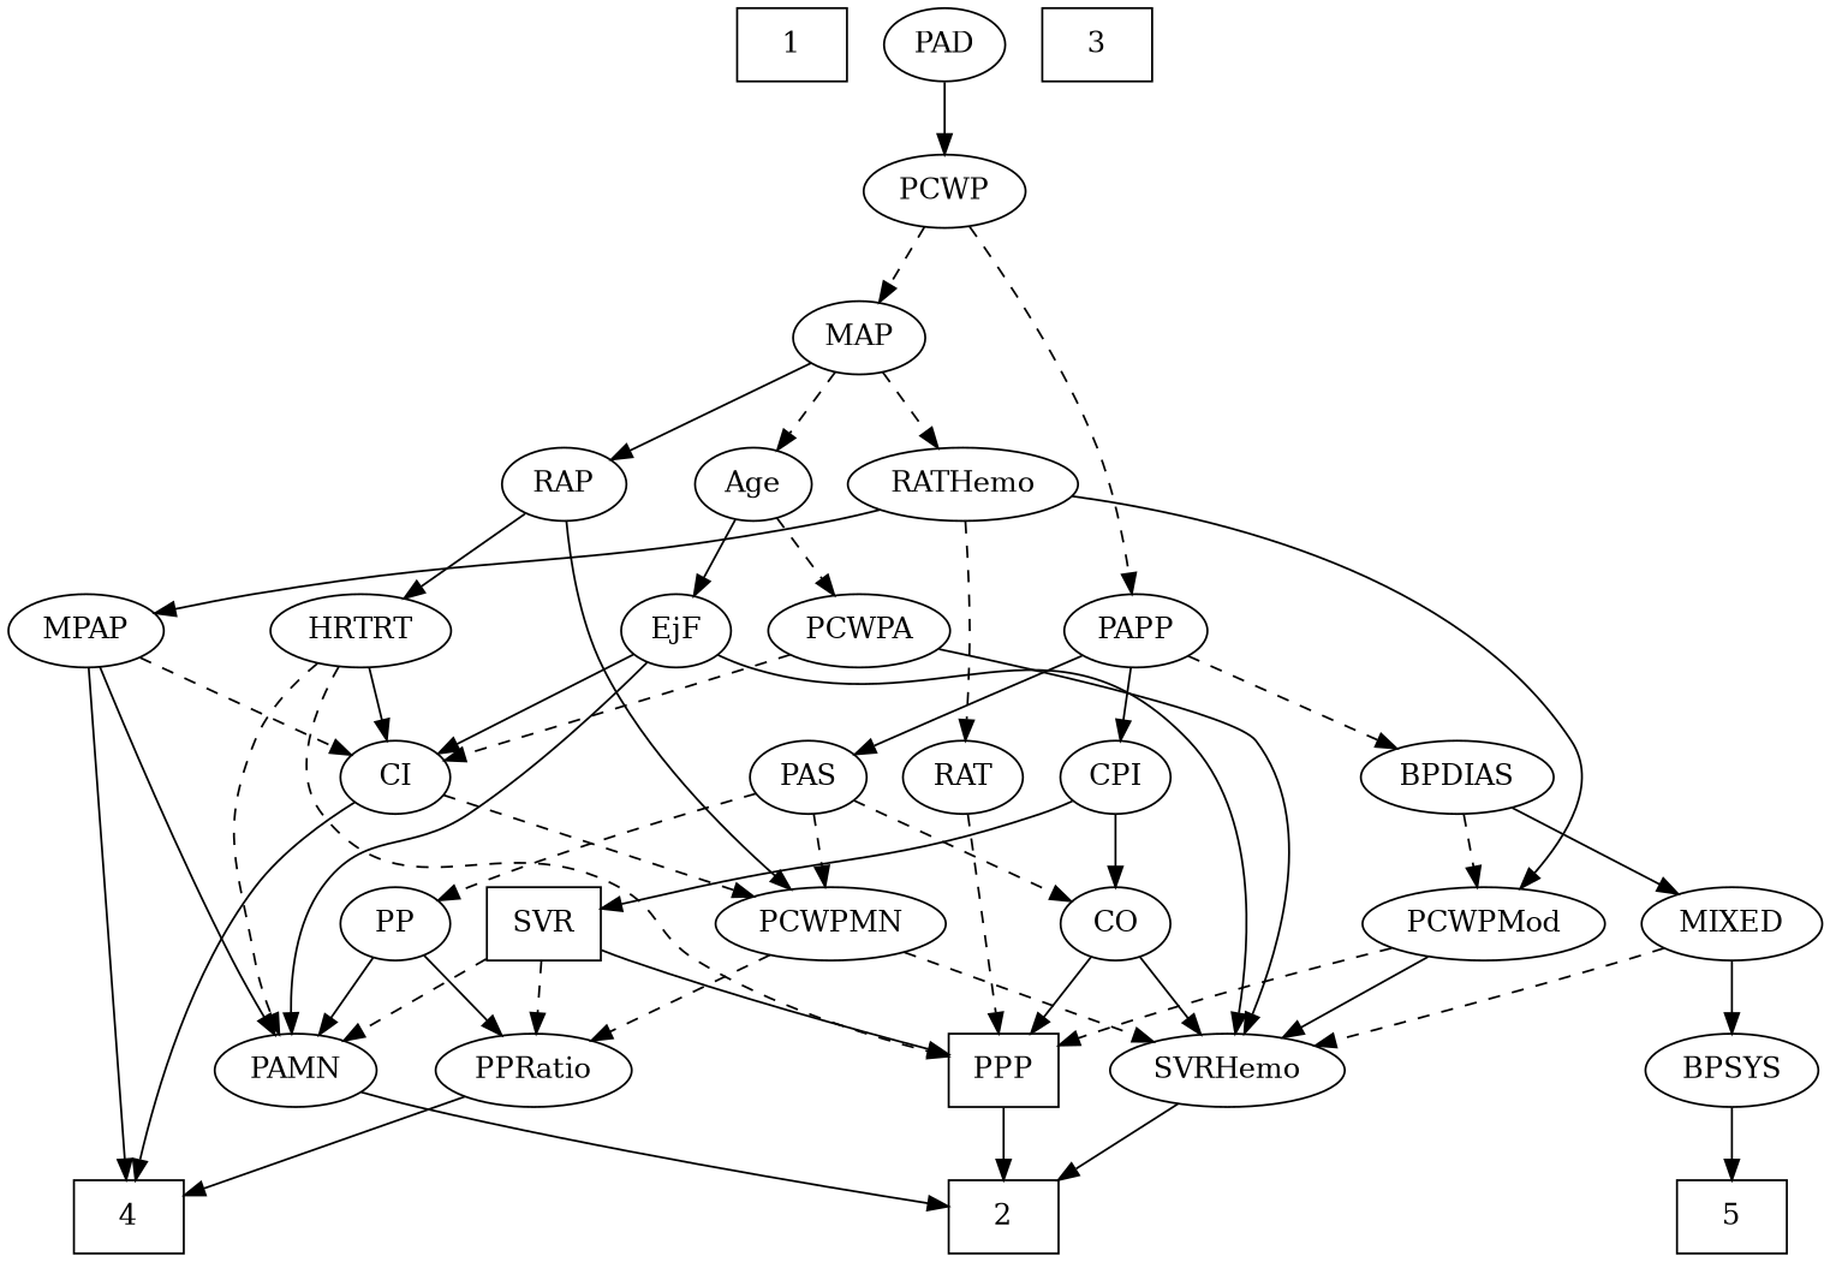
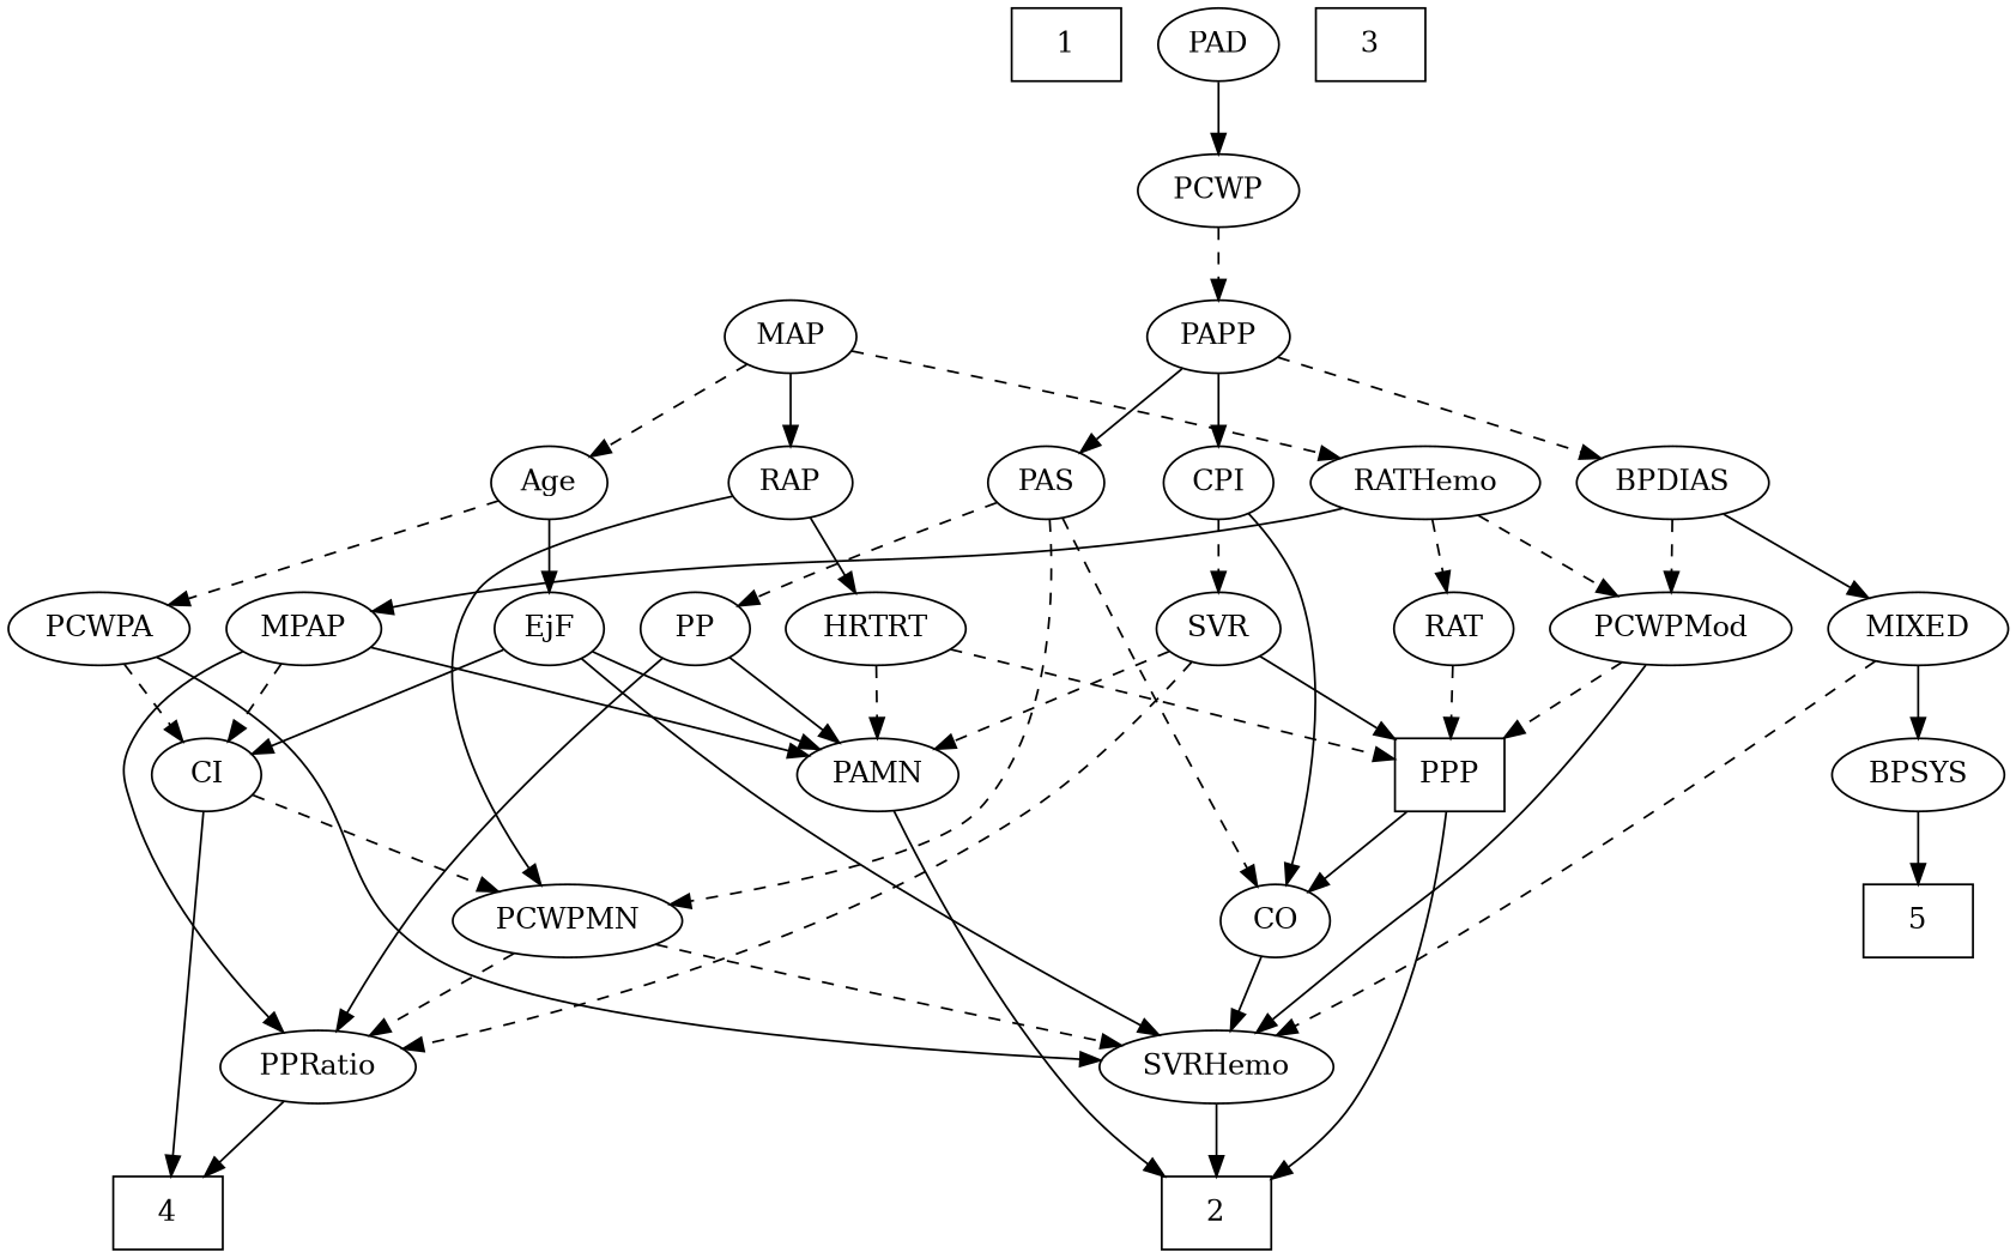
  strict digraph {
    edge [style=solid]
    1 [height=0.5 shape=box width=0.75]
    2 [height=0.5 shape=box width=0.75]
    3 [height=0.5 shape=box width=0.75]
    4 [height=0.5 shape=box width=0.75]
    5 [height=0.5 shape=box width=0.75]
    Age [height=0.5 width=0.75]
    EjF [height=0.5 width=0.75]
    PCWPA [height=0.5 width=1.1555]
    PAMN [height=0.5 width=1.011]
    SVRHemo [height=0.5 width=1.3902]
    CI [height=0.5 width=0.75]
    PCWPMN [height=0.5 width=1.3902]
    RAP [height=0.5 width=0.77632]
    HRTRT [height=0.5 width=1.1013]
    PPRatio [height=0.5 width=1.1013]
    PPP [height=0.5 shape=box width=0.75]
    MIXED [height=0.5 width=1.1193]
    BPSYS [height=0.5 width=1.0471]
    MPAP [height=0.5 width=0.97491]
    PAD [height=0.5 width=0.79437]
    PCWP [height=0.5 width=0.97491]
    MAP [height=0.5 width=0.84854]
    PAPP [height=0.5 width=0.88464]
    RATHemo [height=0.5 width=1.3721]
    PAS [height=0.5 width=0.75]
    CPI [height=0.5 width=0.75]
    BPDIAS [height=0.5 width=1.1735]
    CO [height=0.5 width=0.75]
    PP [height=0.5 width=0.75]
    RAT [height=0.5 width=0.75827]
    PCWPMod [height=0.5 width=1.4443]
-   SVR [height=0.5 width=0.77632 shape=box]
+   SVR [height=0.5 width=0.77632]
    Age -> EjF
    Age -> PCWPA [style=dashed]
    EjF -> PAMN
    EjF -> SVRHemo
    EjF -> CI
    PCWPA -> SVRHemo
    PCWPA -> CI [style=dashed]
    PAMN -> 2
    SVRHemo -> 2
    CI -> 4
    CI -> PCWPMN [style=dashed]
    PCWPMN -> SVRHemo [style=dashed]
    PCWPMN -> PPRatio [style=dashed]
    RAP -> PCWPMN
    RAP -> HRTRT
    HRTRT -> PAMN [style=dashed]
-   HRTRT -> CI
    HRTRT -> PPP [style=dashed]
    PPRatio -> 4
    PPP -> 2
    MIXED -> SVRHemo [style=dashed]
    MIXED -> BPSYS
    BPSYS -> 5
    MPAP -> PAMN
    MPAP -> CI [style=dashed]
-   MPAP -> 4
+   MPAP -> PPRatio
    PAD -> PCWP
-   PCWP -> MAP [style=dashed]
    PCWP -> PAPP [style=dashed]
    MAP -> Age [style=dashed]
    MAP -> RAP
    MAP -> RATHemo [style=dashed]
    PAPP -> PAS
    PAPP -> CPI
    PAPP -> BPDIAS [style=dashed]
    RATHemo -> MPAP
    RATHemo -> RAT [style=dashed]
-   RATHemo -> PCWPMod
+   RATHemo -> PCWPMod [style=dashed]
    PAS -> PCWPMN [style=dashed]
    PAS -> CO [style=dashed]
    PAS -> PP [style=dashed]
    CPI -> CO
-   CPI -> SVR
+   CPI -> SVR [style=dashed]
    BPDIAS -> MIXED
    BPDIAS -> PCWPMod [style=dashed]
    CO -> SVRHemo
-   CO -> PPP
+   PPP -> CO
    PP -> PAMN
    PP -> PPRatio
    RAT -> PPP [style=dashed]
    PCWPMod -> SVRHemo
    PCWPMod -> PPP [style=dashed]
    SVR -> PAMN [style=dashed]
    SVR -> PPRatio [style=dashed]
    SVR -> PPP
  }
